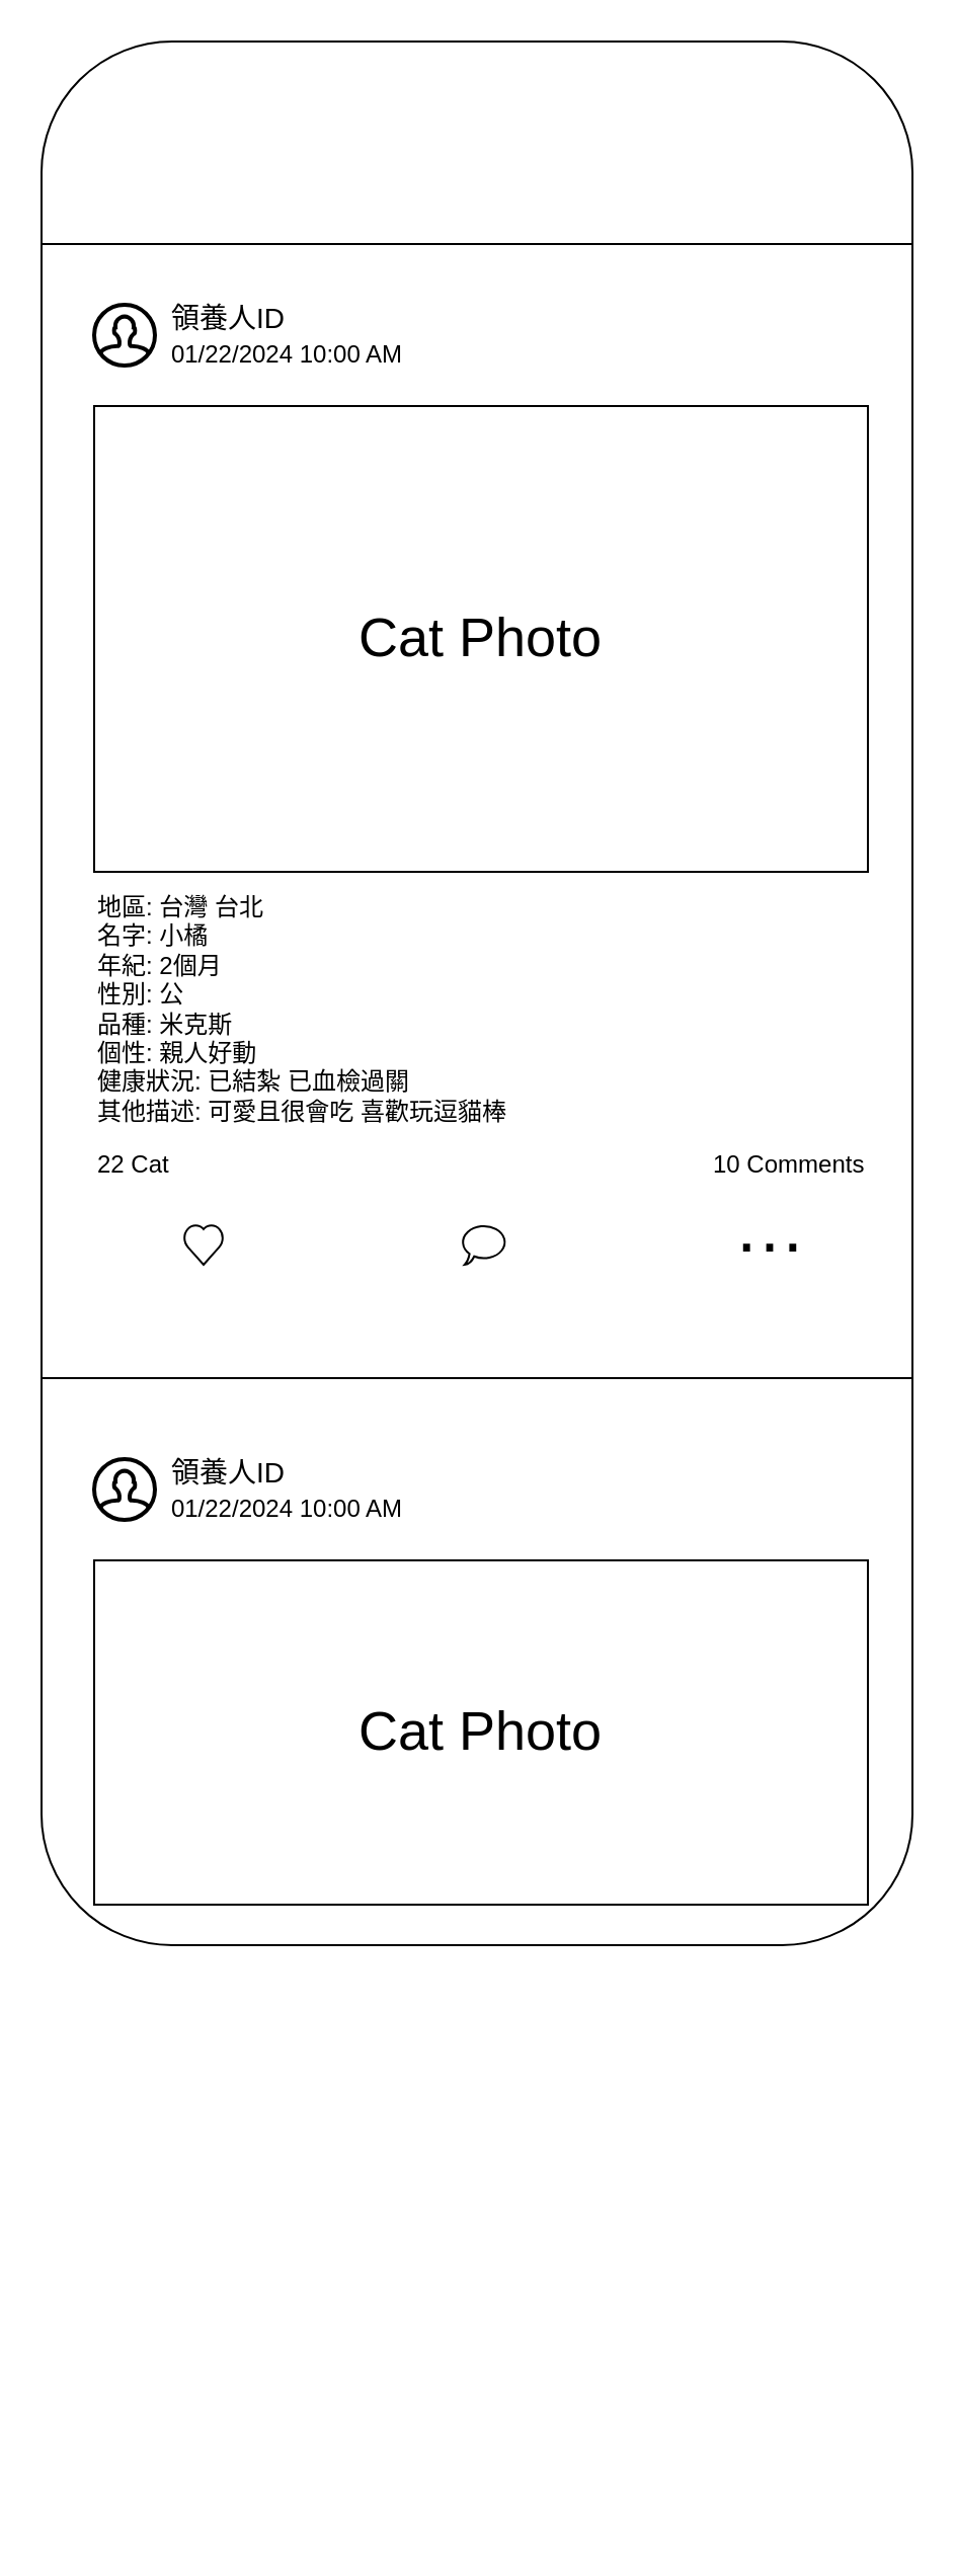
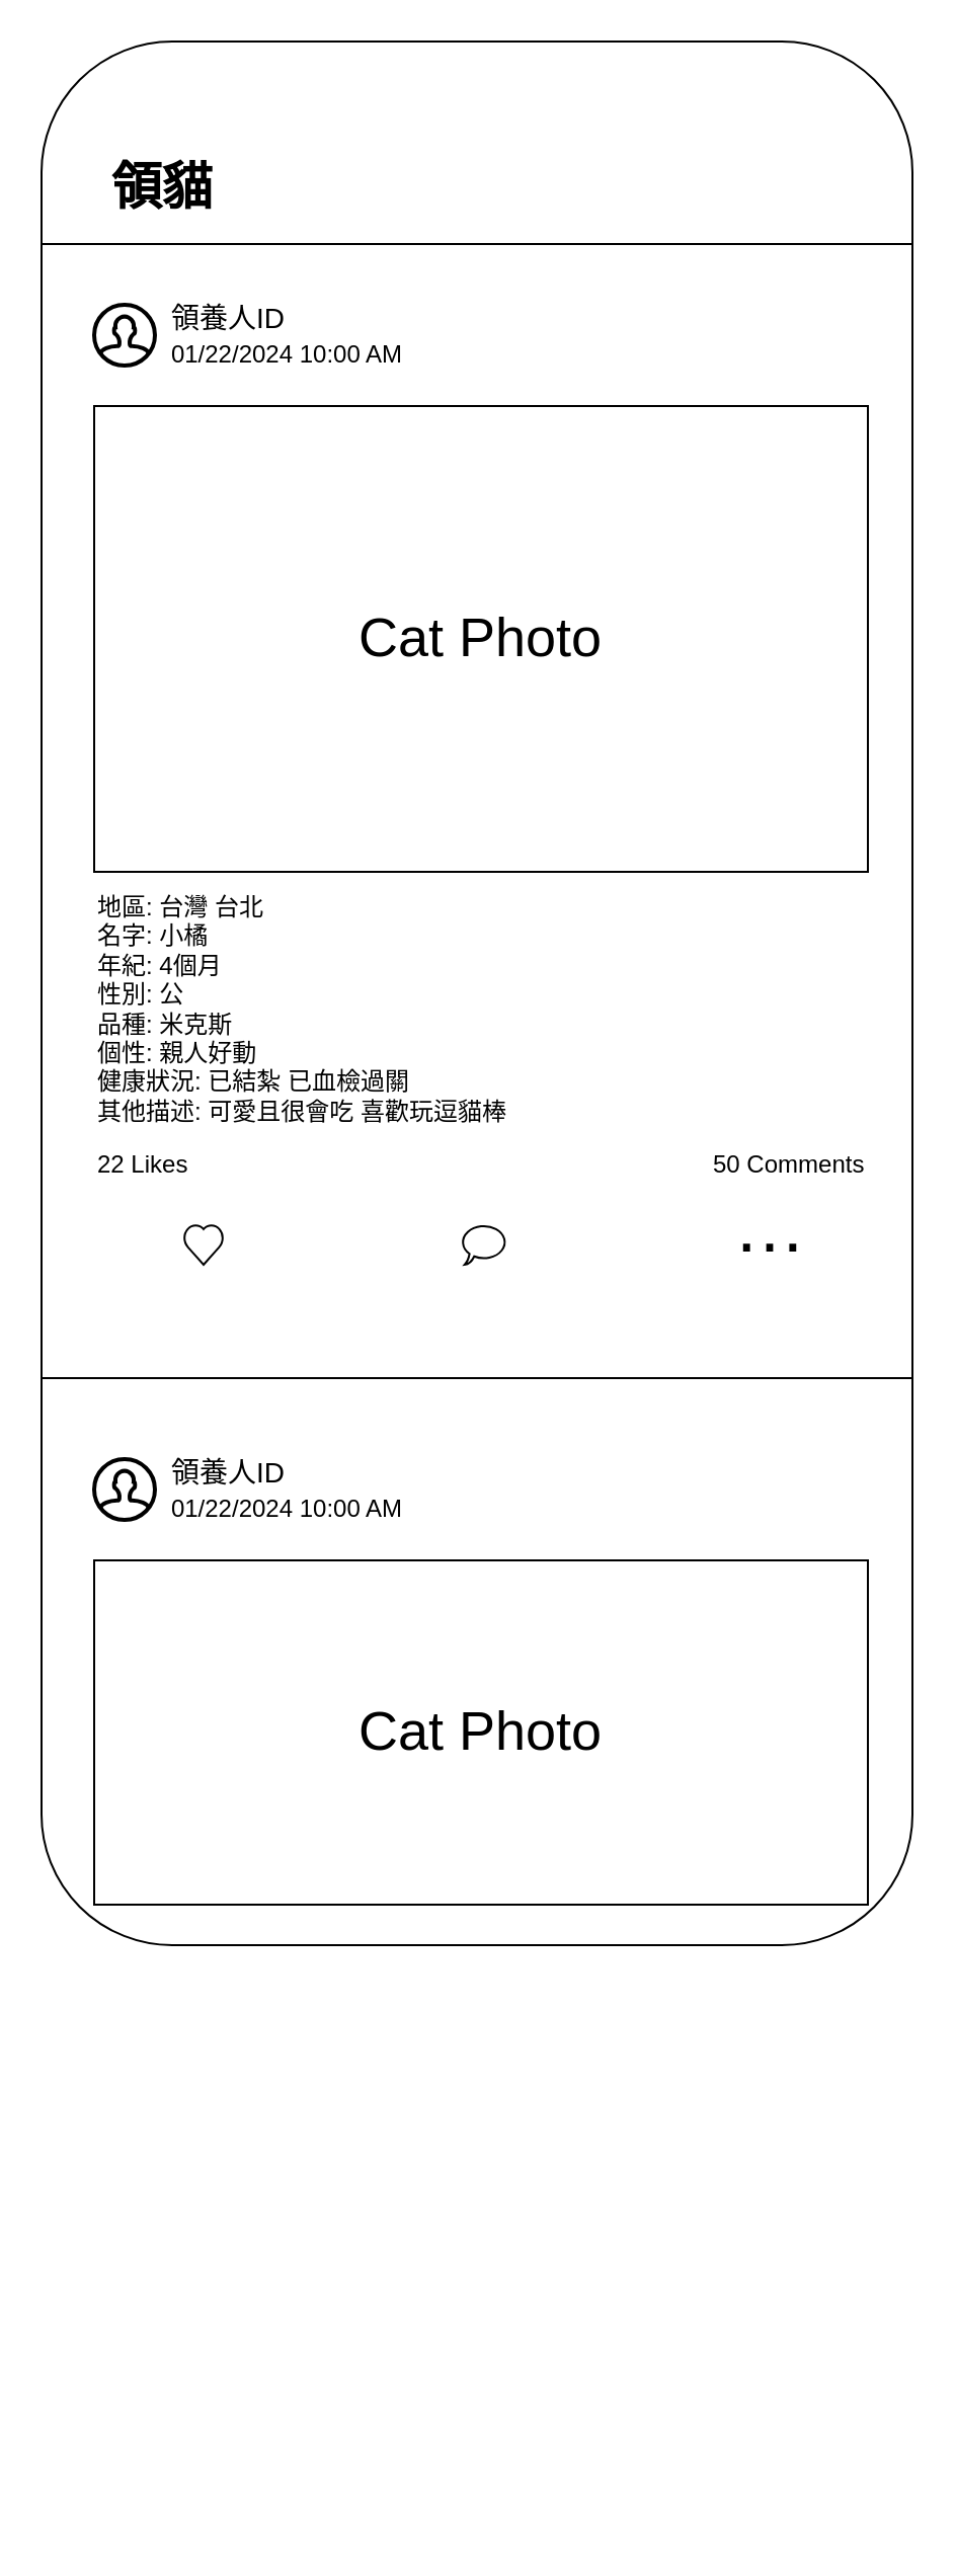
  <mxCell id="0" />
  <mxCell id="1" parent="0" />
  <mxCell id="2" value="" style="rounded=1;whiteSpace=wrap;html=1;" vertex="1" parent="1"><mxGeometry x="20" y="20" width="430" height="940" as="geometry" /></mxCell>
  <mxCell id="3" value="" style="group" vertex="1" connectable="0" parent="1"><mxGeometry x="20" y="690" width="430" height="560" as="geometry" /></mxCell>
  <mxCell id="4" value="&lt;font style=&quot;font-size: 27px;&quot;&gt;Cat Photo&lt;/font&gt;" style="rounded=0;whiteSpace=wrap;html=1;" vertex="1" parent="3"><mxGeometry x="26" y="80" width="382" height="170" as="geometry" /></mxCell>
  <mxCell id="5" value="" style="group" vertex="1" connectable="0" parent="3"><mxGeometry x="26" y="22" width="160" height="48" as="geometry" /></mxCell>
  <mxCell id="6" value="" style="html=1;verticalLabelPosition=bottom;align=center;labelBackgroundColor=#ffffff;verticalAlign=top;strokeWidth=2;strokeColor=#000000;shadow=0;dashed=0;shape=mxgraph.ios7.icons.user;" vertex="1" parent="5"><mxGeometry y="8" width="30" height="30" as="geometry" /></mxCell>
  <mxCell id="7" value="&lt;span style=&quot;font-size: 14px;&quot;&gt;領養人ID&lt;/span&gt;" style="text;html=1;strokeColor=none;fillColor=none;align=center;verticalAlign=middle;whiteSpace=wrap;rounded=0;" vertex="1" parent="5"><mxGeometry x="32" width="69" height="30" as="geometry" /></mxCell>
  <mxCell id="8" value="01/22/2024 10:00 AM" style="text;html=1;strokeColor=none;fillColor=none;align=center;verticalAlign=middle;whiteSpace=wrap;rounded=0;" vertex="1" parent="5"><mxGeometry x="31" y="18" width="129" height="30" as="geometry" /></mxCell>
+ <mxCell id="9" value="&lt;h1 style=&quot;font-size: 25px;&quot;&gt;&lt;font style=&quot;font-size: 25px;&quot;&gt;領貓&lt;/font&gt;&lt;/h1&gt;&lt;p style=&quot;font-size: 25px;&quot;&gt;&lt;font style=&quot;font-size: 25px;&quot;&gt;.&lt;/font&gt;&lt;/p&gt;" style="text;html=1;strokeColor=none;fillColor=none;spacing=5;spacingTop=-20;whiteSpace=wrap;overflow=hidden;rounded=0;" vertex="1" parent="1"><mxGeometry x="50" y="70" width="190" height="50" as="geometry" /></mxCell>
  <mxCell id="10" value="" style="group" vertex="1" connectable="0" parent="1"><mxGeometry x="20" y="120" width="430" height="560" as="geometry" /></mxCell>
  <mxCell id="11" value="" style="rounded=0;whiteSpace=wrap;html=1;" vertex="1" parent="10"><mxGeometry width="430" height="560" as="geometry" /></mxCell>
  <mxCell id="12" value="&lt;font style=&quot;font-size: 27px;&quot;&gt;Cat Photo&lt;/font&gt;" style="rounded=0;whiteSpace=wrap;html=1;" vertex="1" parent="10"><mxGeometry x="26" y="80" width="382" height="230" as="geometry" /></mxCell>
  <mxCell id="13" value="" style="group" vertex="1" connectable="0" parent="10"><mxGeometry x="26" y="22" width="160" height="48" as="geometry" /></mxCell>
  <mxCell id="14" value="" style="html=1;verticalLabelPosition=bottom;align=center;labelBackgroundColor=#ffffff;verticalAlign=top;strokeWidth=2;strokeColor=#000000;shadow=0;dashed=0;shape=mxgraph.ios7.icons.user;" vertex="1" parent="13"><mxGeometry y="8" width="30" height="30" as="geometry" /></mxCell>
  <mxCell id="15" value="&lt;span style=&quot;font-size: 14px;&quot;&gt;領養人ID&lt;/span&gt;" style="text;html=1;strokeColor=none;fillColor=none;align=center;verticalAlign=middle;whiteSpace=wrap;rounded=0;" vertex="1" parent="13"><mxGeometry x="32" width="69" height="30" as="geometry" /></mxCell>
  <mxCell id="16" value="01/22/2024 10:00 AM" style="text;html=1;strokeColor=none;fillColor=none;align=center;verticalAlign=middle;whiteSpace=wrap;rounded=0;" vertex="1" parent="13"><mxGeometry x="31" y="18" width="129" height="30" as="geometry" /></mxCell>
- <mxCell id="17" value="地區: 台灣 台北&lt;br&gt;名字: 小橘&lt;br&gt;年紀: 2個月&lt;br&gt;性別: 公&lt;br&gt;品種: 米克斯&lt;br&gt;個性: 親人好動&lt;br&gt;健康狀況: 已結紮 已血檢過關&lt;br&gt;其他描述: 可愛且很會吃 喜歡玩逗貓棒" style="text;html=1;strokeColor=none;fillColor=none;align=left;verticalAlign=top;whiteSpace=wrap;rounded=0;" vertex="1" parent="10"><mxGeometry x="26" y="314" width="384" height="210" as="geometry" /></mxCell>
+ <mxCell id="17" value="地區: 台灣 台北&lt;br&gt;名字: 小橘&lt;br&gt;年紀: 4個月&lt;br&gt;性別: 公&lt;br&gt;品種: 米克斯&lt;br&gt;個性: 親人好動&lt;br&gt;健康狀況: 已結紮 已血檢過關&lt;br&gt;其他描述: 可愛且很會吃 喜歡玩逗貓棒" style="text;html=1;strokeColor=none;fillColor=none;align=left;verticalAlign=top;whiteSpace=wrap;rounded=0;" vertex="1" parent="10"><mxGeometry x="26" y="314" width="384" height="210" as="geometry" /></mxCell>
  <mxCell id="18" value="" style="shape=image;html=1;verticalAlign=top;verticalLabelPosition=bottom;labelBackgroundColor=#ffffff;imageAspect=0;aspect=fixed;image=https://cdn4.iconfinder.com/data/icons/developer-set-3/128/other-128.png;fontColor=#000000;" vertex="1" parent="10"><mxGeometry x="177" y="230" width="80" height="80" as="geometry" /></mxCell>
  <mxCell id="19" value="" style="verticalLabelPosition=bottom;verticalAlign=top;html=1;shape=mxgraph.basic.heart" vertex="1" parent="10"><mxGeometry x="70" y="484" width="20" height="20" as="geometry" /></mxCell>
  <mxCell id="20" value="" style="whiteSpace=wrap;html=1;shape=mxgraph.basic.oval_callout" vertex="1" parent="10"><mxGeometry x="207" y="484" width="23" height="20" as="geometry" /></mxCell>
  <mxCell id="21" value="…" style="text;html=1;strokeColor=none;fillColor=none;align=center;verticalAlign=middle;whiteSpace=wrap;rounded=0;fontSize=36;" vertex="1" parent="10"><mxGeometry x="330" y="470" width="60" height="30" as="geometry" /></mxCell>
- <mxCell id="22" value="22 Cat" style="text;html=1;strokeColor=none;fillColor=none;align=left;verticalAlign=middle;whiteSpace=wrap;rounded=0;" vertex="1" parent="10"><mxGeometry x="26" y="440" width="60" height="30" as="geometry" /></mxCell>
- <mxCell id="23" value="10 Comments" style="text;html=1;strokeColor=none;fillColor=none;align=left;verticalAlign=middle;whiteSpace=wrap;rounded=0;" vertex="1" parent="10"><mxGeometry x="330" y="440" width="90" height="30" as="geometry" /></mxCell>
+ <mxCell id="22" value="22 Likes" style="text;html=1;strokeColor=none;fillColor=none;align=left;verticalAlign=middle;whiteSpace=wrap;rounded=0;" vertex="1" parent="10"><mxGeometry x="26" y="440" width="60" height="30" as="geometry" /></mxCell>
+ <mxCell id="23" value="50 Comments" style="text;html=1;strokeColor=none;fillColor=none;align=left;verticalAlign=middle;whiteSpace=wrap;rounded=0;" vertex="1" parent="10"><mxGeometry x="330" y="440" width="90" height="30" as="geometry" /></mxCell>
